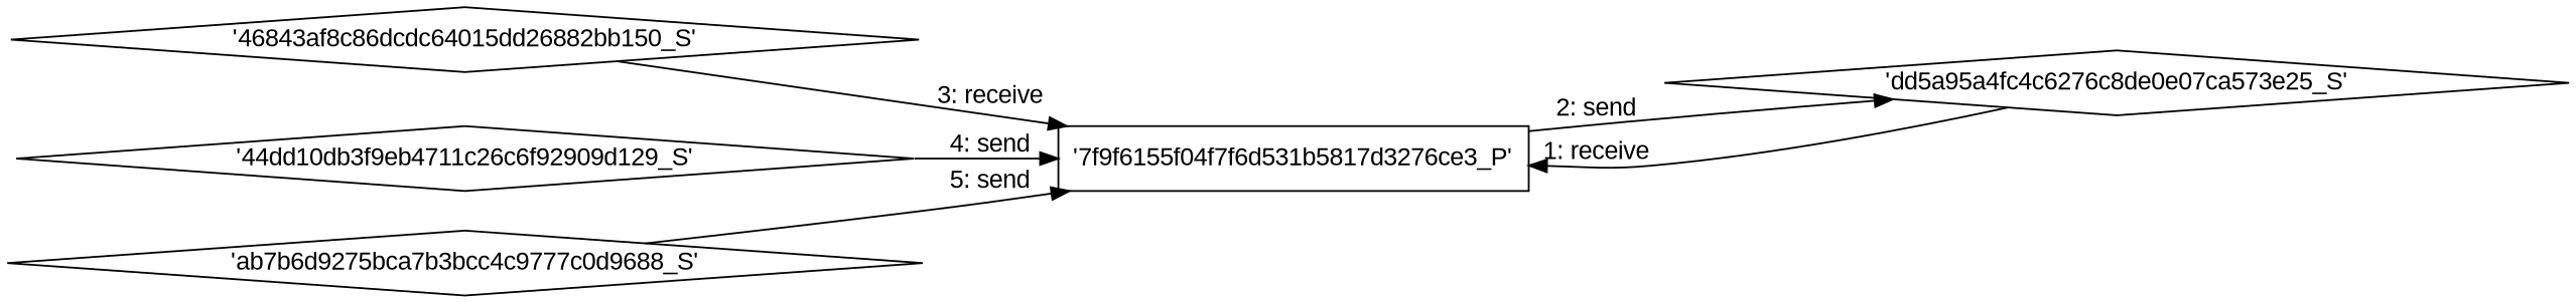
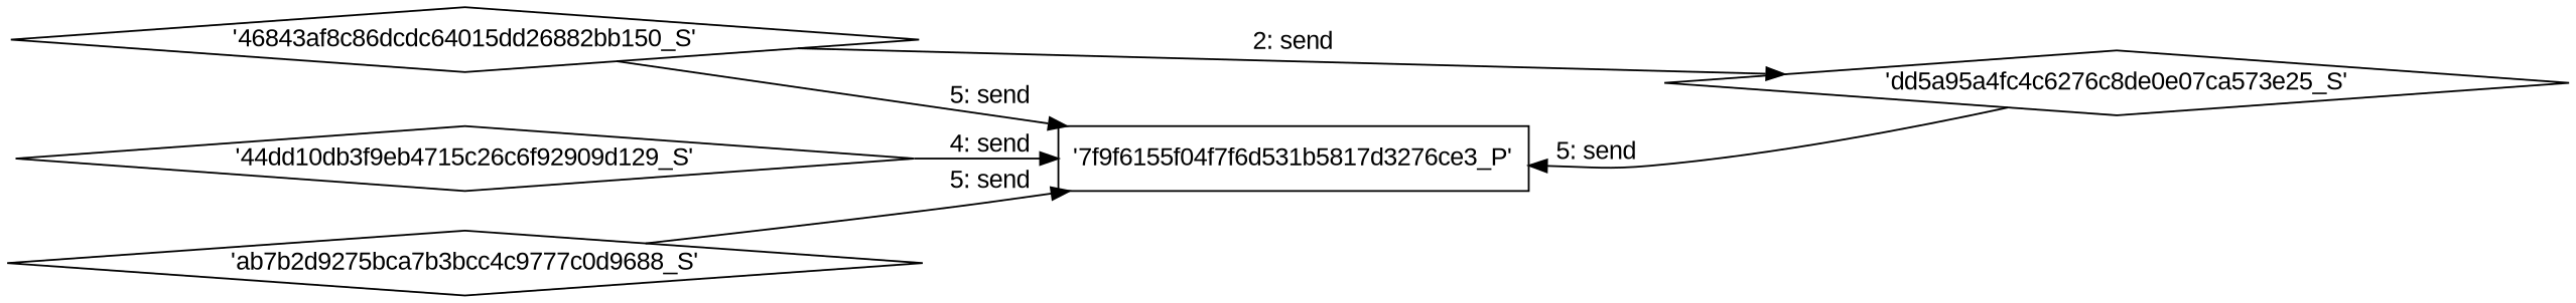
  digraph {
    engine=neato
    fixedsize=false
    fontname="Liberation Sans"
    fontsize=10
    nodesep=0.3
    rankdir=LR
    ranksep=0
    splines=true
    node [fontname="Liberation Sans" node_type=Socket shape=diamond]
    edge [fontname="Liberation Sans"]
    "'7f9f6155f04f7f6d531b5817d3276ce3_P'" [node_type=Process shape=box]
    "'dd5a95a4fc4c6276c8de0e07ca573e25_S'"
    "'46843af8c86dcdc64015dd26882bb150_S'"
-   "'44dd10db3f9eb4715c26c6f92909d129_S'" [label="'44dd10db3f9eb4711c26c6f92909d129_S'"]
-   "'ab7b6d9275bca7b3bcc4c9777c0d9688_S'"
-   "'7f9f6155f04f7f6d531b5817d3276ce3_P'" -> "'dd5a95a4fc4c6276c8de0e07ca573e25_S'" [label="2: send"]
-   "'dd5a95a4fc4c6276c8de0e07ca573e25_S'" -> "'7f9f6155f04f7f6d531b5817d3276ce3_P'" [label="1: receive"]
-   "'46843af8c86dcdc64015dd26882bb150_S'" -> "'7f9f6155f04f7f6d531b5817d3276ce3_P'" [label="3: receive"]
+   "'44dd10db3f9eb4715c26c6f92909d129_S'"
+   "'ab7b6d9275bca7b3bcc4c9777c0d9688_S'" [label="'ab7b2d9275bca7b3bcc4c9777c0d9688_S'"]
+   "'46843af8c86dcdc64015dd26882bb150_S'" -> "'dd5a95a4fc4c6276c8de0e07ca573e25_S'" [label="2: send"]
+   "'dd5a95a4fc4c6276c8de0e07ca573e25_S'" -> "'7f9f6155f04f7f6d531b5817d3276ce3_P'" [label="5: send"]
+   "'46843af8c86dcdc64015dd26882bb150_S'" -> "'7f9f6155f04f7f6d531b5817d3276ce3_P'" [label="5: send"]
    "'44dd10db3f9eb4715c26c6f92909d129_S'" -> "'7f9f6155f04f7f6d531b5817d3276ce3_P'" [label="4: send"]
    "'ab7b6d9275bca7b3bcc4c9777c0d9688_S'" -> "'7f9f6155f04f7f6d531b5817d3276ce3_P'" [label="5: send"]
  }
